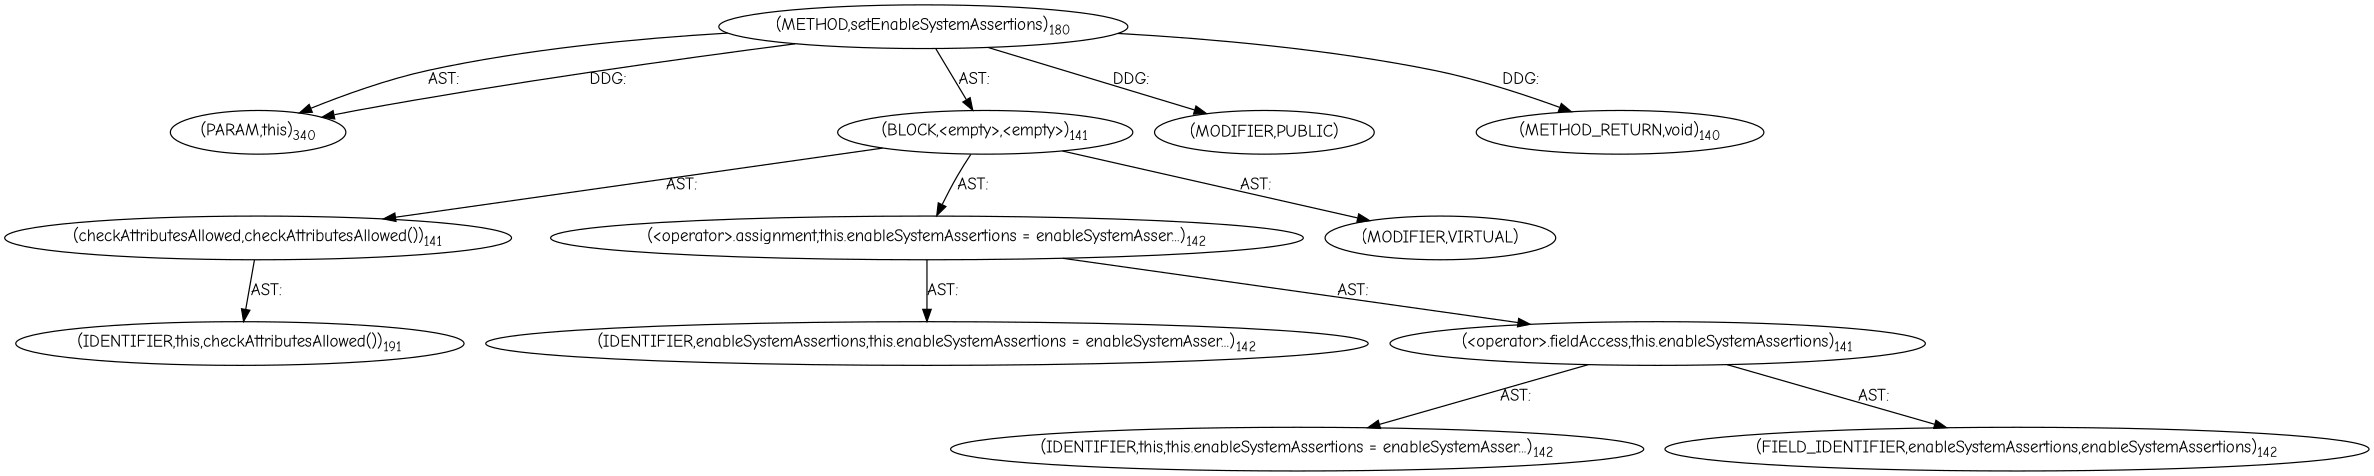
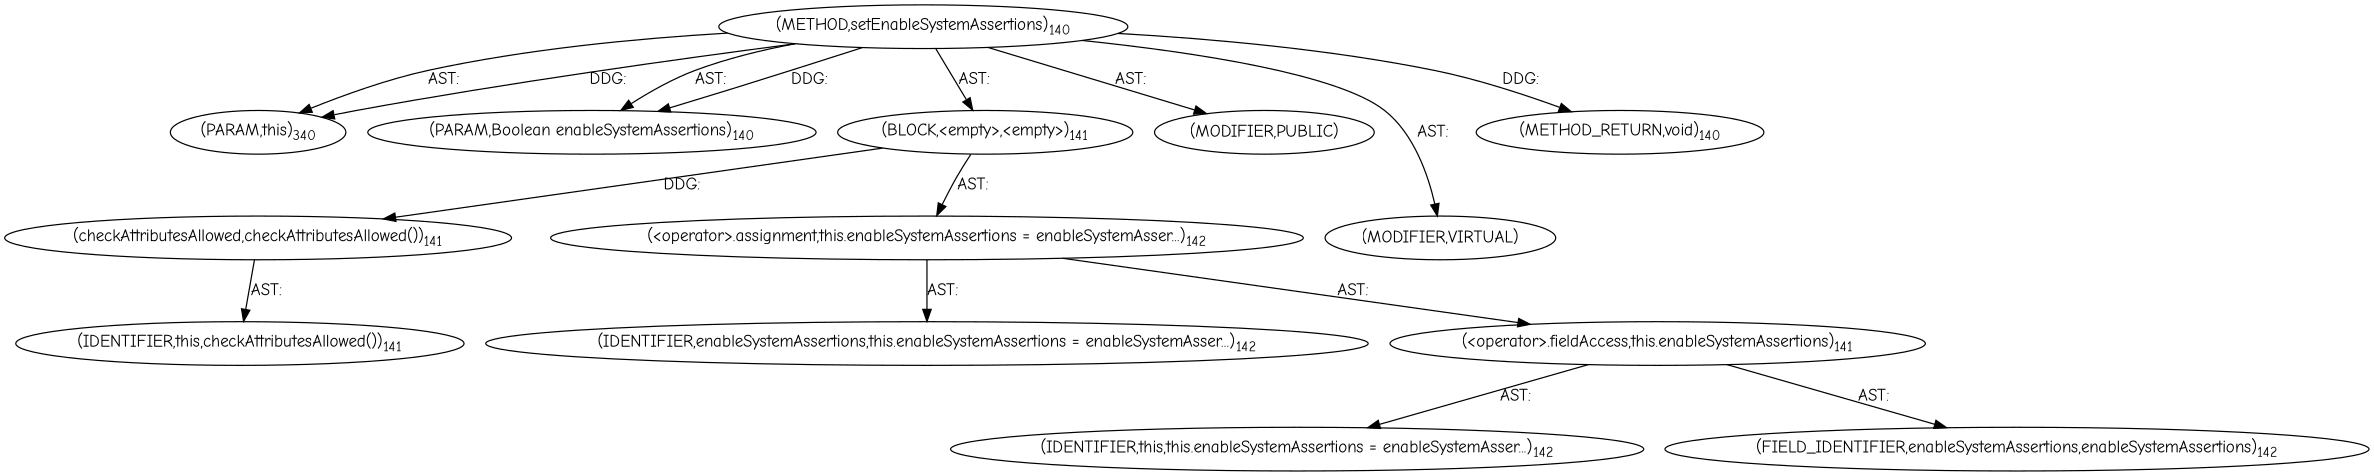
  digraph {
    fontname="Comic Neue"
    node [fontname="Comic Neue"]
    edge [fontname="Comic Neue"]
-   n1 [label=<(METHOD,setEnableSystemAssertions)<SUB>180</SUB>>]
+   n1 [label=<(METHOD,setEnableSystemAssertions)<SUB>140</SUB>>]
    n2 [label=<(PARAM,this)<SUB>340</SUB>>]
+   n3 [label=<(PARAM,Boolean enableSystemAssertions)<SUB>140</SUB>>]
    n4 [label=<(BLOCK,&lt;empty&gt;,&lt;empty&gt;)<SUB>141</SUB>>]
    n5 [label=<(MODIFIER,PUBLIC)>]
    n6 [label=<(MODIFIER,VIRTUAL)>]
    n7 [label=<(METHOD_RETURN,void)<SUB>140</SUB>>]
    n8 [label=<(checkAttributesAllowed,checkAttributesAllowed())<SUB>141</SUB>>]
    n9 [label=<(&lt;operator&gt;.assignment,this.enableSystemAssertions = enableSystemAsser...)<SUB>142</SUB>>]
-   n10 [label=<(IDENTIFIER,this,checkAttributesAllowed())<SUB>191</SUB>>]
+   n10 [label=<(IDENTIFIER,this,checkAttributesAllowed())<SUB>141</SUB>>]
    n11 [label=<(&lt;operator&gt;.fieldAccess,this.enableSystemAssertions)<SUB>141</SUB>>]
    n12 [label=<(IDENTIFIER,enableSystemAssertions,this.enableSystemAssertions = enableSystemAsser...)<SUB>142</SUB>>]
    n13 [label=<(IDENTIFIER,this,this.enableSystemAssertions = enableSystemAsser...)<SUB>142</SUB>>]
    n14 [label=<(FIELD_IDENTIFIER,enableSystemAssertions,enableSystemAssertions)<SUB>142</SUB>>]
    n1 -> n2 [label="AST: "]
    n1 -> n2 [label="DDG: "]
+   n1 -> n3 [label="AST: "]
+   n1 -> n3 [label="DDG: "]
    n1 -> n4 [label="AST: "]
-   n1 -> n5 [label="DDG: "]
-   n4 -> n6 [label="AST: "]
+   n1 -> n5 [label="AST: "]
+   n1 -> n6 [label="AST: "]
    n1 -> n7 [label="DDG: "]
-   n4 -> n8 [label="AST: "]
+   n4 -> n8 [label="DDG: "]
    n4 -> n9 [label="AST: "]
    n8 -> n10 [label="AST: "]
    n9 -> n11 [label="AST: "]
    n9 -> n12 [label="AST: "]
    n11 -> n13 [label="AST: "]
    n11 -> n14 [label="AST: "]
  }
